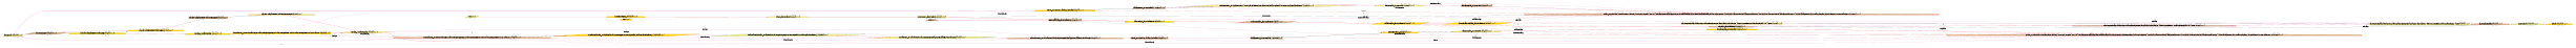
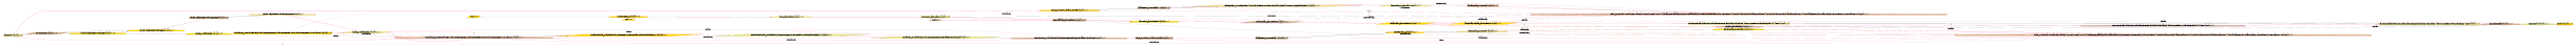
  digraph {
    rankdir=LR
    node [color=darkgreen fillcolor=tan shape=house style=filled]
    edge [color=brown style=bold]
    n1 [color=red fillcolor=gold label="sourceLoadQueueChildrenCache = new PathChildrenCache(curator,SOURCE_LOAD_PATH,true,true,Execs.singleThreaded(\"coordinator_test_path_children_cache_src-%d\"))@@@19@@@['0', '0', '1']" shape=parallelogram]
    n2 [fillcolor=khaki label="destinationLoadQueueChildrenCache = new PathChildrenCache(curator,DESTINATION_LOAD_PATH,true,true,Execs.singleThreaded(\"coordinator_test_path_children_cache_dest-%d\"))@@@20@@@['0', '0', '1']" shape=parallelogram]
    n3 [fillcolor=khaki label="sourceLoadQueuePeon = new CuratorLoadQueuePeon(curator,SOURCE_LOAD_PATH,objectMapper,peonExec,callbackExec,druidCoordinatorConfig)@@@21@@@['0', '0', '1']" shape=parallelogram]
    n4 [color=purple fillcolor=gold label="druidNode = new DruidNode(\"hey\",\"what\",false,1234,null,true,false)@@@22@@@['1', '1', '0']"]
    n5 [color=purple label="loadManagementPeons = new ConcurrentHashMap<>()@@@23@@@['1', '1', '0']" shape=folder]
    n6 [color=red label="coordinator = new DruidCoordinator(druidCoordinatorConfig,new ZkPathsConfig(){@Override public String getBase(){return \"druid\"}},configManager,segmentsMetadataManager,serverInventoryView,metadataRuleManager,curator,serviceEmitter,scheduledExecutorFactory,null,null,new NoopServiceAnnouncer(){@Override public void announce(DruidNode node){leaderAnnouncerLatch.countDown()}@Override public void unannounce(DruidNode node){leaderUnannouncerLatch.countDown()}},druidNode,loadManagementPeons,null,new CostBalancerStrategyFactory(),EasyMock.createNiceMock(),new TestDruidLeaderSelector(),null)@@@32@@@['1', '1', '0']"]
    n7 [color=purple fillcolor=khaki label="scheduledExecutorFactory = new ScheduledExecutorFactory(){@Override public ScheduledExecutorService create(int corePoolSize,final String nameFormat){return Executors.newSingleThreadScheduledExecutor()}}@@@24@@@['1', '1', '0']" shape=parallelogram]
    n8 [color=brown fillcolor=gold label="serverAddedCountExpected = true@@@3@@@['1', '0', '0']"]
    n9 [color=purple fillcolor=khaki label="druidServer = EasyMock.createMock()@@@3@@@['1', '1', '0']"]
    n10 [fillcolor=khaki label="serverInventoryView = EasyMock.createMock()@@@4@@@['1', '1', '0']" shape=folder]
    n11 [color=red label="leaderUnannouncerLatch = new CountDownLatch(1)@@@31@@@['1', '1', '0']" shape=folder]
    n12 [color=brown label="curator.create().creatingParentsIfNeeded().forPath(SOURCE_LOAD_PATH)@@@15@@@['0', '0', '1']" shape=folder]
    n13 [color=brown fillcolor=khaki label="curator.create().creatingParentsIfNeeded().forPath(DESTINATION_LOAD_PATH)@@@16@@@['0', '0', '1']"]
    n14 [color=purple fillcolor=khaki label="objectMapper = new DefaultObjectMapper()@@@17@@@['1', '1', '1']" shape=parallelogram]
    n15 [color=brown label="destinationLoadQueuePeon = new CuratorLoadQueuePeon(curator,DESTINATION_LOAD_PATH,objectMapper,peonExec,callbackExec,druidCoordinatorConfig)@@@22@@@['0', '0', '1']"]
    n16 [color=brown label="setUp['0', '0', '1']"]
    n17 [color=brown label="segmentsMetadataManager = EasyMock.createNiceMock()@@@3@@@['1', '1', '1']" shape=folder]
    n18 [color=red label="coordinator = new DruidCoordinator(druidCoordinatorConfig,new ZkPathsConfig(){@Override public String getBase(){return \"druid\"}},configManager,segmentsMetadataManager,baseView,metadataRuleManager,curator,new NoopServiceEmitter(),scheduledExecutorFactory,null,null,new NoopServiceAnnouncer(){@Override public void announce(DruidNode node){leaderAnnouncerLatch.countDown()}@Override public void unannounce(DruidNode node){leaderUnannouncerLatch.countDown()}},druidNode,loadManagementPeons,null,new CostBalancerStrategyFactory(),EasyMock.createNiceMock(),new TestDruidLeaderSelector(),null)@@@28@@@['0', '0', '1']"]
    n19 [fillcolor=gold label="dataSourcesSnapshot = EasyMock.createNiceMock()@@@4@@@['1', '1', '1']"]
    n20 [color=red label="druidNode = new DruidNode(\"hey\",\"what\",false,1234,null,true,false)@@@23@@@['0', '0', '1']" shape=folder]
    n21 [label="loadManagementPeons = new ConcurrentHashMap<>()@@@24@@@['0', '0', '1']" shape=folder]
    n22 [color=purple fillcolor=gold label="scheduledExecutorFactory = null@@@25@@@['0', '0', '1']"]
    n23 [color=brown fillcolor=khaki label="leaderAnnouncerLatch = new CountDownLatch(1)@@@26@@@['0', '0', '1']"]
    n24 [fillcolor=gold label="leaderUnannouncerLatch = new CountDownLatch(1)@@@27@@@['0', '0', '1']"]
    n25 [color=red label="druidCoordinatorConfig = new TestDruidCoordinatorConfig(new Duration(COORDINATOR_START_DELAY),new Duration(COORDINATOR_PERIOD),null,null,new Duration(COORDINATOR_PERIOD),null,10,new Duration(\"PT0s\"))@@@18@@@['1', '1', '1']"]
    n26 [color=brown fillcolor=khaki label="loadQueuePeon.start()@@@21@@@['1', '1', '0']" shape=folder]
    n27 [color=purple label="coordinatorRuntimeParams = EasyMock.createNiceMock()@@@5@@@['1', '1', '1']" shape=parallelogram]
    n28 [color=brown fillcolor=gold label="metadataRuleManager = EasyMock.createNiceMock()@@@6@@@['1', '1', '1']" shape=parallelogram]
    n29 [color=purple label="configManager = EasyMock.createNiceMock()@@@7@@@['0', '0', '1']"]
    n30 [color=brown fillcolor=gold label="JacksonConfigManager configManager = EasyMock.createNiceMock()@@@9@@@['1', '1', '0']" shape=parallelogram]
    n31 [fillcolor=khaki label="leaderAnnouncerLatch = new CountDownLatch(1)@@@30@@@['1', '1', '0']"]
    n32 [fillcolor=gold label="objectMapper = new DefaultObjectMapper()@@@17@@@['1', '1', '0']"]
    n33 [color=purple fillcolor=gold label="druidCoordinatorConfig = new TestDruidCoordinatorConfig(new Duration(COORDINATOR_START_DELAY),new Duration(COORDINATOR_PERIOD),null,null,new Duration(COORDINATOR_PERIOD),null,10,new Duration(\"PT0s\"))@@@18@@@['1', '1', '0']" shape=folder]
-   n34 [fillcolor=khaki label="setUp['1', '0', '0']" shape=parallelogram]
+   n34 [fillcolor=gold label="setUp['1', '0', '0']" shape=parallelogram]
    n35 [fillcolor=khaki label="setupServerAndCurator()@@@11@@@['1', '1', '1']"]
-   n36 [color=purple fillcolor=gold label="curator.start()@@@12@@@['1', '1', '1']"]
+   n36 [color=purple fillcolor=gold label="curator.start()@@@12@@@['1', '1', '1']" shape=folder]
    n37 [fillcolor=gold label="curator.create().creatingParentsIfNeeded().forPath(LOADPATH)@@@16@@@['1', '1', '0']"]
    n38 [color=brown fillcolor=gold label="curator.create().creatingParentsIfNeeded().forPath(SEGPATH)@@@14@@@['0', '0', '1']"]
    n39 [color=purple fillcolor=khaki label="EasyMock.expect(configManager.watch(EasyMock.eq(CoordinatorDynamicConfig.CONFIG_KEY),EasyMock.anyObject(),EasyMock.anyObject())).andReturn(new AtomicReference(CoordinatorDynamicConfig.builder().build())).anyTimes()@@@10@@@['1', '1', '0']" shape=folder]
    n40 [fillcolor=khaki label="EasyMock.expect(configManager.watch(EasyMock.eq(CoordinatorCompactionConfig.CONFIG_KEY),EasyMock.anyObject(),EasyMock.anyObject())).andReturn(new AtomicReference(CoordinatorCompactionConfig.empty())).anyTimes()@@@9@@@['1', '1', '1']" shape=folder]
    n41 [color=purple label="EasyMock.expect(configManager.watch(EasyMock.eq(CoordinatorDynamicConfig.CONFIG_KEY),EasyMock.anyObject(),EasyMock.anyObject())).andReturn(new AtomicReference<>(CoordinatorDynamicConfig.builder().build())).anyTimes()@@@8@@@['0', '0', '1']"]
    n42 [color=red label="EasyMock.replay(configManager)@@@10@@@['1', '1', '1']"]
    n43 [color=red fillcolor=gold label="setUp['0', '1', '0']"]
    n44 [color=brown label="curator.blockUntilConnected()@@@13@@@['1', '1', '1']" shape=parallelogram]
    n1 -> n2 [color=deeppink]
    n2 -> n3 [color=red]
    n3 -> n15
    n4 -> n5 [color=black]
    n4 -> n6 [color=red label=druidNode style=solid]
    n5 -> n6 [color=deeppink label=loadManagementPeons style=solid]
    n5 -> n7 [color=black]
    n7 -> n6 [color=deeppink label=scheduledExecutorFactory style=solid]
    n7 -> n22 [color=black label=0 style=dashed]
    n7 -> n31
    n8 -> n9
    n9 -> n10
    n10 -> n6 [color=black label=serverInventoryView style=solid]
    n10 -> n17 [color=red]
    n11 -> n6
    n12 -> n13 [color=black]
    n13 -> n14 [color=deeppink]
    n14 -> n1 [label=0 style=dashed]
    n14 -> n3 [color=deeppink label=objectMapper style=solid]
    n14 -> n15 [color=deeppink label=objectMapper style=solid]
    n14 -> n25 [color=red]
    n15 -> n20
    n16 -> n17 [color=deeppink]
    n17 -> n6 [color=deeppink label=segmentsMetadataManager style=solid]
    n17 -> n18 [label=segmentsMetadataManager style=solid]
    n17 -> n19 [color=red]
    n19 -> n27 [color=red]
    n20 -> n18 [color=deeppink label=druidNode style=solid]
    n20 -> n21 [color=deeppink]
    n21 -> n18 [color=red label=loadManagementPeons style=solid]
    n21 -> n22 [color=black]
    n22 -> n18 [label=scheduledExecutorFactory style=solid]
    n22 -> n23 [color=black]
    n23 -> n24
    n24 -> n18 [color=red]
    n25 -> n1 [color=black]
    n25 -> n3 [color=deeppink label=druidCoordinatorConfig style=solid]
    n25 -> n15 [color=deeppink label=druidCoordinatorConfig style=solid]
    n25 -> n18 [color=deeppink label=druidCoordinatorConfig style=solid]
    n25 -> n26 [color=deeppink]
    n26 -> n3 [color=red label=0 style=dashed]
    n26 -> n4 [color=deeppink]
    n26 -> n44
    n27 -> n28 [color=red]
    n28 -> n6 [color=red label=metadataRuleManager style=solid]
    n28 -> n18 [color=red label=metadataRuleManager style=solid]
    n28 -> n29 [color=red]
    n28 -> n30 [color=deeppink]
    n29 -> n18 [color=deeppink label=configManager style=solid]
    n29 -> n41
    n29 -> n42 [color=black label=configManager style=solid]
    n30 -> n6 [label=configManager style=solid]
    n30 -> n29 [label=0 style=dashed]
    n30 -> n39
    n30 -> n42 [color=deeppink label=configManager style=solid]
    n31 -> n11
    n32 -> n25 [color=red label=objectMapper style=solid]
    n32 -> n33 [color=deeppink]
    n33 -> n6 [color=deeppink label=druidCoordinatorConfig style=solid]
    n33 -> n14 [color=red]
    n33 -> n25 [color=black label=druidCoordinatorConfig style=solid]
    n34 -> n8
    n35 -> n36
    n37 -> n32
    n37 -> n38 [color=black label=0 style=dashed]
    n38 -> n12
    n39 -> n40 [color=black]
    n39 -> n41 [color=deeppink label=0 style=dashed]
    n40 -> n42 [color=black]
    n41 -> n40 [color=deeppink]
    n42 -> n35
    n43 -> n9 [style=dashed]
    n44 -> n37 [color=black]
    n44 -> n38
  }
